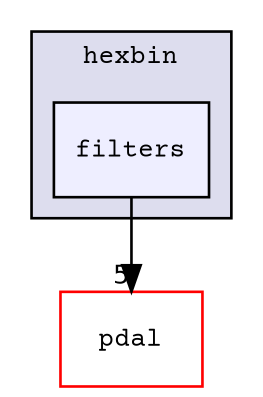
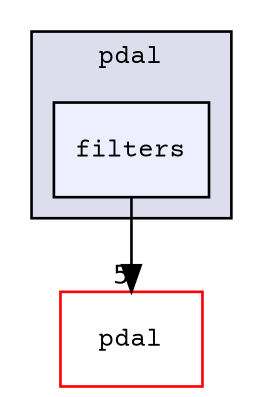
  digraph {
    compound=true
    fontname="Courier Prime"
    node [fontname="Courier Prime" fontsize=10 shape=box style=filled]
    n1 [fillcolor="#eeeeff" label=filters pencolor=black]
    n2 [color=red fillcolor=white label=pdal]
    subgraph cluster_1 {
      bgcolor="#ddddee"
      fontsize=10
-     label=hexbin
+     label=pdal
      pencolor=black
      n1
    }
    n1 -> n2 [headlabel=5 labeldistance=1.5 labelfontname=Helvetica labelfontsize=10 fontname="Courier Prime"]
  }
